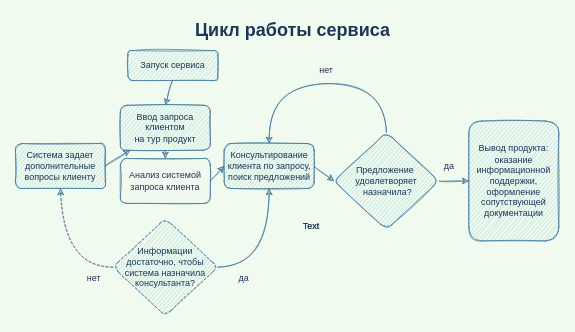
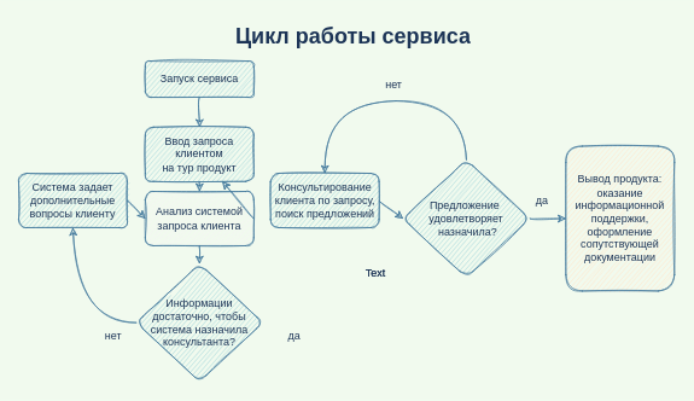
  <mxCell id="0" />
  <mxCell id="1" parent="0" />
- <mxCell id="2" value="Запуск сервиса" style="whiteSpace=wrap;html=1;fontSize=12;glass=0;strokeWidth=1;shadow=0;fillColor=#A8DADC;strokeColor=#457B9D;fontColor=#1D3557;rounded=1;sketch=1;" parent="1" vertex="1"><mxGeometry x="170" y="67" width="120" height="40" as="geometry" /></mxCell>
- <mxCell id="3" value="Информации достаточно, чтобы система назначила консультанта?" style="rhombus;whiteSpace=wrap;html=1;fillColor=#A8DADC;strokeColor=#457B9D;fontColor=#1D3557;rounded=1;sketch=1;dashed=1;" vertex="1" parent="1"><mxGeometry x="150" y="291" width="140" height="130" as="geometry" /></mxCell>
+ <mxCell id="2" value="Запуск сервиса" style="whiteSpace=wrap;html=1;fontSize=12;glass=0;strokeWidth=1;shadow=0;fillColor=#A8DADC;strokeColor=#457B9D;fontColor=#1D3557;rounded=1;sketch=1;" parent="1" vertex="1"><mxGeometry x="160" y="67" width="120" height="40" as="geometry" /></mxCell>
+ <mxCell id="3" value="Информации достаточно, чтобы система назначила консультанта?" style="rhombus;whiteSpace=wrap;html=1;fillColor=#A8DADC;strokeColor=#457B9D;fontColor=#1D3557;rounded=1;sketch=1;" vertex="1" parent="1"><mxGeometry x="150" y="291" width="140" height="130" as="geometry" /></mxCell>
+ <mxCell id="4" value="" style="endArrow=classic;html=1;exitX=0.5;exitY=1;exitDx=0;exitDy=0;entryX=0.5;entryY=0;entryDx=0;entryDy=0;labelBackgroundColor=#F1FAEE;strokeColor=#457B9D;fontColor=#1D3557;curved=1;sketch=1;" edge="1" parent="1" source="8" target="3"><mxGeometry width="50" height="50" relative="1" as="geometry"><mxPoint x="290" y="316" as="sourcePoint" /><mxPoint x="445" y="311" as="targetPoint" /><Array as="points" /></mxGeometry></mxCell>
  <mxCell id="5" value="да" style="text;html=1;strokeColor=none;fillColor=none;align=center;verticalAlign=middle;whiteSpace=wrap;fontColor=#1D3557;rounded=1;sketch=1;" vertex="1" parent="1"><mxGeometry x="305" y="361" width="40" height="20" as="geometry" /></mxCell>
  <mxCell id="6" value="нет" style="text;html=1;strokeColor=none;fillColor=none;align=center;verticalAlign=middle;whiteSpace=wrap;fontColor=#1D3557;rounded=1;sketch=1;" vertex="1" parent="1"><mxGeometry x="105" y="361" width="40" height="20" as="geometry" /></mxCell>
  <mxCell id="7" value="&lt;span&gt;Ввод запроса клиентом&lt;br&gt;на тур продукт&lt;/span&gt;" style="whiteSpace=wrap;html=1;fillColor=#A8DADC;strokeColor=#457B9D;fontColor=#1D3557;rounded=1;sketch=1;" vertex="1" parent="1"><mxGeometry x="160" y="140" width="120" height="60" as="geometry" /></mxCell>
  <mxCell id="8" value="Анализ системой запроса клиента" style="whiteSpace=wrap;html=1;fillColor=#f5f5f5;strokeColor=#457B9D;fontColor=#1D3557;rounded=1;sketch=1;" vertex="1" parent="1"><mxGeometry x="160" y="211" width="120" height="60" as="geometry" /></mxCell>
  <mxCell id="9" value="" style="endArrow=classic;html=1;exitX=0.5;exitY=1;exitDx=0;exitDy=0;labelBackgroundColor=#F1FAEE;strokeColor=#457B9D;fontColor=#1D3557;curved=1;sketch=1;" edge="1" parent="1" source="7"><mxGeometry width="50" height="50" relative="1" as="geometry"><mxPoint x="230" y="281" as="sourcePoint" /><mxPoint x="220" y="211" as="targetPoint" /><Array as="points" /></mxGeometry></mxCell>
  <mxCell id="10" value="" style="endArrow=classic;html=1;exitX=0.5;exitY=1;exitDx=0;exitDy=0;entryX=0.5;entryY=0;entryDx=0;entryDy=0;labelBackgroundColor=#F1FAEE;strokeColor=#457B9D;fontColor=#1D3557;curved=1;sketch=1;" edge="1" parent="1" source="2" target="7"><mxGeometry width="50" height="50" relative="1" as="geometry"><mxPoint x="230" y="195" as="sourcePoint" /><mxPoint x="220" y="121" as="targetPoint" /><Array as="points" /></mxGeometry></mxCell>
  <mxCell id="11" value="Система задает дополнительные вопросы клиенту" style="whiteSpace=wrap;html=1;fillColor=#A8DADC;strokeColor=#457B9D;fontColor=#1D3557;rounded=1;sketch=1;" vertex="1" parent="1"><mxGeometry x="20" y="191" width="120" height="60" as="geometry" /></mxCell>
- <mxCell id="12" value="" style="endArrow=classic;html=1;exitX=0;exitY=0.5;exitDx=0;exitDy=0;entryX=0.5;entryY=1;entryDx=0;entryDy=0;labelBackgroundColor=#F1FAEE;strokeColor=#457B9D;fontColor=#1D3557;curved=1;sketch=1;dashed=1;" edge="1" parent="1" source="3" target="11"><mxGeometry width="50" height="50" relative="1" as="geometry"><mxPoint x="395" y="351" as="sourcePoint" /><mxPoint x="445" y="301" as="targetPoint" /><Array as="points"><mxPoint x="85" y="356" /></Array></mxGeometry></mxCell>
- <mxCell id="13" value="" style="endArrow=classic;html=1;exitX=1;exitY=0.5;exitDx=0;exitDy=0;labelBackgroundColor=#F1FAEE;strokeColor=#457B9D;fontColor=#1D3557;curved=1;sketch=1;" edge="1" parent="1" source="11" target="7"><mxGeometry width="50" height="50" relative="1" as="geometry"><mxPoint x="395" y="351" as="sourcePoint" /><mxPoint x="155" y="241" as="targetPoint" /></mxGeometry></mxCell>
+ <mxCell id="12" value="" style="endArrow=classic;html=1;exitX=0;exitY=0.5;exitDx=0;exitDy=0;entryX=0.5;entryY=1;entryDx=0;entryDy=0;labelBackgroundColor=#F1FAEE;strokeColor=#457B9D;fontColor=#1D3557;curved=1;sketch=1;" edge="1" parent="1" source="3" target="11"><mxGeometry width="50" height="50" relative="1" as="geometry"><mxPoint x="395" y="351" as="sourcePoint" /><mxPoint x="445" y="301" as="targetPoint" /><Array as="points"><mxPoint x="85" y="356" /></Array></mxGeometry></mxCell>
+ <mxCell id="13" value="" style="endArrow=classic;html=1;exitX=1;exitY=0.5;exitDx=0;exitDy=0;entryX=0;entryY=0.5;entryDx=0;entryDy=0;labelBackgroundColor=#F1FAEE;strokeColor=#457B9D;fontColor=#1D3557;curved=1;sketch=1;" edge="1" parent="1" source="11" target="8"><mxGeometry width="50" height="50" relative="1" as="geometry"><mxPoint x="395" y="351" as="sourcePoint" /><mxPoint x="155" y="241" as="targetPoint" /></mxGeometry></mxCell>
  <mxCell id="14" value="Консультирование&lt;br&gt;клиента по запросу, поиск предложений" style="whiteSpace=wrap;html=1;fillColor=#A8DADC;strokeColor=#457B9D;fontColor=#1D3557;rounded=1;sketch=1;" vertex="1" parent="1"><mxGeometry x="298.5" y="191" width="120" height="60" as="geometry" /></mxCell>
- <mxCell id="15" value="" style="endArrow=classic;html=1;exitX=1;exitY=0.5;exitDx=0;exitDy=0;entryX=0.5;entryY=1;entryDx=0;entryDy=0;labelBackgroundColor=#F1FAEE;strokeColor=#457B9D;fontColor=#1D3557;curved=1;sketch=1;" edge="1" parent="1" source="3" target="14"><mxGeometry width="50" height="50" relative="1" as="geometry"><mxPoint x="160" y="366" as="sourcePoint" /><mxPoint x="95" y="281" as="targetPoint" /><Array as="points"><mxPoint x="359" y="356" /></Array></mxGeometry></mxCell>
  <mxCell id="16" value="Предложение&amp;nbsp; удовлетворяет&lt;br&gt;&amp;nbsp;назначила?" style="rhombus;whiteSpace=wrap;html=1;fillColor=#A8DADC;strokeColor=#457B9D;fontColor=#1D3557;rounded=1;sketch=1;" vertex="1" parent="1"><mxGeometry x="445" y="176" width="140" height="130" as="geometry" /></mxCell>
  <mxCell id="17" value="" style="endArrow=classic;html=1;exitX=1;exitY=0.5;exitDx=0;exitDy=0;entryX=0;entryY=0.5;entryDx=0;entryDy=0;labelBackgroundColor=#F1FAEE;strokeColor=#457B9D;fontColor=#1D3557;curved=1;sketch=1;" edge="1" parent="1" source="14" target="16"><mxGeometry width="50" height="50" relative="1" as="geometry"><mxPoint x="155" y="251" as="sourcePoint" /><mxPoint x="170" y="251" as="targetPoint" /></mxGeometry></mxCell>
- <mxCell id="18" value="" style="endArrow=classic;html=1;exitX=1;exitY=0.5;exitDx=0;exitDy=0;entryX=0;entryY=0.5;entryDx=0;entryDy=0;labelBackgroundColor=#F1FAEE;strokeColor=#457B9D;fontColor=#1D3557;curved=1;sketch=1;" edge="1" parent="1" source="8" target="14"><mxGeometry width="50" height="50" relative="1" as="geometry"><mxPoint x="395" y="351" as="sourcePoint" /><mxPoint x="445" y="301" as="targetPoint" /></mxGeometry></mxCell>
+ <mxCell id="18" value="" style="endArrow=classic;html=1;exitX=1;exitY=0.5;exitDx=0;exitDy=0;labelBackgroundColor=#F1FAEE;strokeColor=#457B9D;fontColor=#1D3557;curved=1;sketch=1;" edge="1" parent="1" source="8" target="7"><mxGeometry width="50" height="50" relative="1" as="geometry"><mxPoint x="395" y="351" as="sourcePoint" /><mxPoint x="445" y="301" as="targetPoint" /></mxGeometry></mxCell>
  <mxCell id="19" value="да" style="text;html=1;strokeColor=none;fillColor=none;align=center;verticalAlign=middle;whiteSpace=wrap;fontColor=#1D3557;rounded=1;sketch=1;" vertex="1" parent="1"><mxGeometry x="579" y="211" width="40" height="20" as="geometry" /></mxCell>
  <mxCell id="20" value="" style="endArrow=classic;html=1;exitX=0.5;exitY=0;exitDx=0;exitDy=0;entryX=0.5;entryY=0;entryDx=0;entryDy=0;labelBackgroundColor=#F1FAEE;strokeColor=#457B9D;fontColor=#1D3557;curved=1;sketch=1;" edge="1" parent="1" source="16" target="14"><mxGeometry width="50" height="50" relative="1" as="geometry"><mxPoint x="160" y="366" as="sourcePoint" /><mxPoint x="365" y="111" as="targetPoint" /><Array as="points"><mxPoint x="515" y="111" /><mxPoint x="359" y="111" /></Array></mxGeometry></mxCell>
  <mxCell id="21" value="нет" style="text;html=1;strokeColor=none;fillColor=none;align=center;verticalAlign=middle;whiteSpace=wrap;fontColor=#1D3557;rounded=1;sketch=1;" vertex="1" parent="1"><mxGeometry x="415" y="83" width="40" height="20" as="geometry" /></mxCell>
  <mxCell id="22" value="" style="endArrow=classic;html=1;exitX=1;exitY=0.5;exitDx=0;exitDy=0;labelBackgroundColor=#F1FAEE;strokeColor=#457B9D;fontColor=#1D3557;curved=1;sketch=1;" edge="1" parent="1" source="16"><mxGeometry width="50" height="50" relative="1" as="geometry"><mxPoint x="428.5" y="251" as="sourcePoint" /><mxPoint x="625" y="241" as="targetPoint" /></mxGeometry></mxCell>
- <mxCell id="23" value="Вывод продукта: оказание информационной поддержки,&lt;br&gt;оформление сопутствующей документации" style="whiteSpace=wrap;html=1;fontSize=12;glass=0;strokeWidth=1;shadow=0;fillColor=#A8DADC;strokeColor=#457B9D;fontColor=#1D3557;rounded=1;sketch=1;" vertex="1" parent="1"><mxGeometry x="625" y="161" width="120" height="160" as="geometry" /></mxCell>
+ <mxCell id="23" value="Вывод продукта: оказание информационной поддержки,&lt;br&gt;оформление сопутствующей документации" style="whiteSpace=wrap;html=1;fontSize=12;glass=0;strokeWidth=1;shadow=0;fillColor=#ffe6cc;strokeColor=#457B9D;fontColor=#1D3557;rounded=1;sketch=1;" vertex="1" parent="1"><mxGeometry x="625" y="161" width="120" height="160" as="geometry" /></mxCell>
  <mxCell id="24" value="Text" style="text;html=1;strokeColor=none;fillColor=none;align=center;verticalAlign=middle;whiteSpace=wrap;rounded=0;sketch=1;fontColor=#1D3557;" vertex="1" parent="1"><mxGeometry x="395" y="291" width="40" height="20" as="geometry" /></mxCell>
  <mxCell id="25" value="Text" style="text;html=1;strokeColor=none;fillColor=none;align=center;verticalAlign=middle;whiteSpace=wrap;rounded=0;sketch=1;fontColor=#1D3557;" vertex="1" parent="1"><mxGeometry x="395" y="291" width="40" height="20" as="geometry" /></mxCell>
  <mxCell id="26" value="&lt;h1&gt;Цикл работы сервиса&lt;/h1&gt;&lt;p&gt;&lt;br&gt;&lt;/p&gt;" style="text;html=1;strokeColor=none;fillColor=none;spacing=5;spacingTop=-20;whiteSpace=wrap;overflow=hidden;rounded=0;sketch=1;fontColor=#1D3557;" vertex="1" parent="1"><mxGeometry x="255" y="20" width="290" height="36" as="geometry" /></mxCell>
